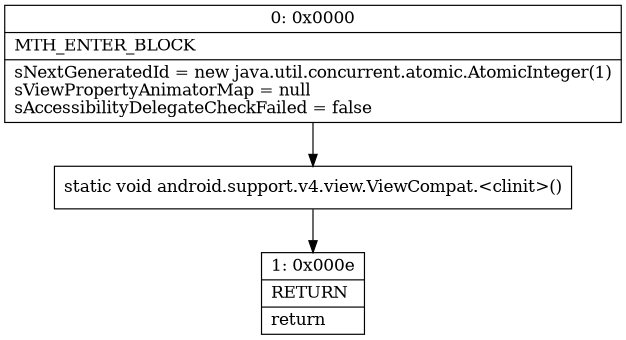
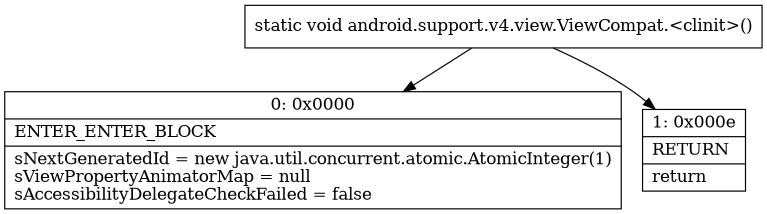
  digraph {
    node [shape=record]
-   n1 [label="{0\:\ 0x0000|MTH_ENTER_BLOCK\l|sNextGeneratedId = new java.util.concurrent.atomic.AtomicInteger(1)\lsViewPropertyAnimatorMap = null\lsAccessibilityDelegateCheckFailed = false\l}"]
+   n1 [label="{0\:\ 0x0000|ENTER_ENTER_BLOCK\l|sNextGeneratedId = new java.util.concurrent.atomic.AtomicInteger(1)\lsViewPropertyAnimatorMap = null\lsAccessibilityDelegateCheckFailed = false\l}"]
    n2 [label="{1\:\ 0x000e|RETURN\l|return\l}"]
    n3 [label="{static void android.support.v4.view.ViewCompat.\<clinit\>() }"]
-   n1 -> n3
+   n3 -> n1
    n3 -> n2
  }
